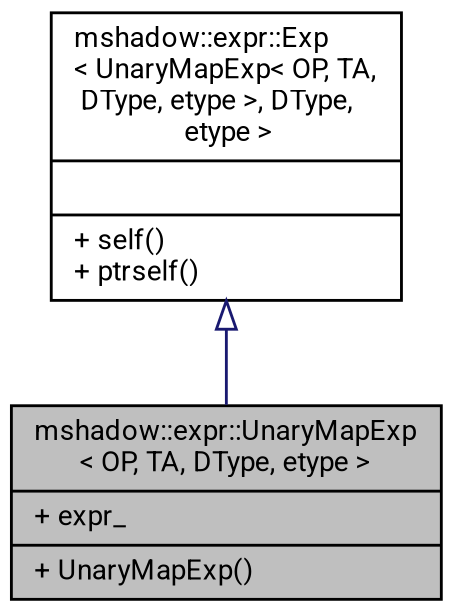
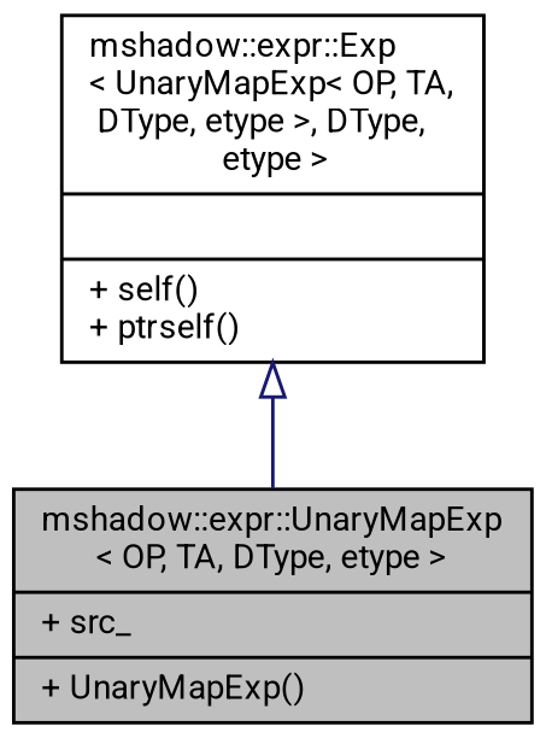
  digraph {
    fontname=Roboto
    node [color=black fontname=Roboto fontsize=10 shape=record style=filled]
-   n1 [fillcolor=grey75 fontcolor=black height=0.2 label="{mshadow::expr::UnaryMapExp\l\< OP, TA, DType, etype \>\n|+ expr_\l|+ UnaryMapExp()\l}" width=0.4]
+   n1 [fillcolor=grey75 fontcolor=black height=0.2 label="{mshadow::expr::UnaryMapExp\l\< OP, TA, DType, etype \>\n|+ src_\l|+ UnaryMapExp()\l}" width=0.4]
    n2 [fillcolor=white height=0.2 label="{mshadow::expr::Exp\l\< UnaryMapExp\< OP, TA,\l DType, etype \>, DType,\l etype \>\n||+ self()\l+ ptrself()\l}" width=0.4]
    n2 -> n1 [arrowtail=onormal color=midnightblue dir=back fontname=Roboto fontsize=10 labelfontname=Helvetica labelfontsize=10 style=solid]
  }
